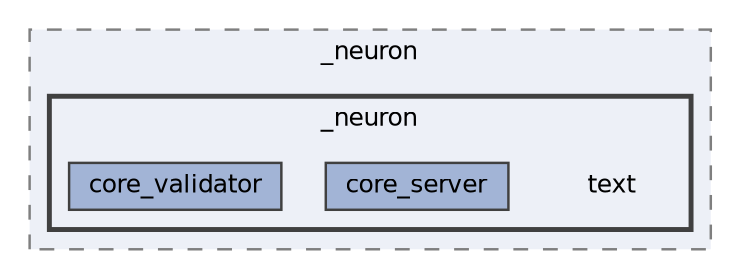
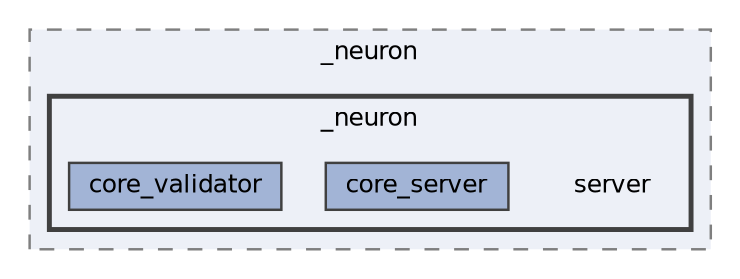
  digraph {
    compound=true
    node [fontname=Helvetica fontsize=10 shape=box color=grey25 fillcolor="#a2b4d6" style=filled]
-   n1 [height=0.2 label=text shape=plaintext width=0.4 color="" fillcolor="" style=""]
+   n1 [height=0.2 label=server shape=plaintext width=0.4 color="" fillcolor="" style=""]
    n2 [height=0.2 label=core_server width=0.4]
    n3 [height=0.2 label=core_validator width=0.4]
    subgraph cluster_1 {
      bgcolor="#edf0f7"
      fontname=Helvetica
      fontsize=10
      label=_neuron
      pencolor=grey50
      style="filled,dashed"
      subgraph cluster_2 {
        bgcolor="#edf0f7"
        fontname=Helvetica
        fontsize=10
        pencolor=grey25
        style="filled,bold"
        n1
        n2
        n3
      }
    }
  }
